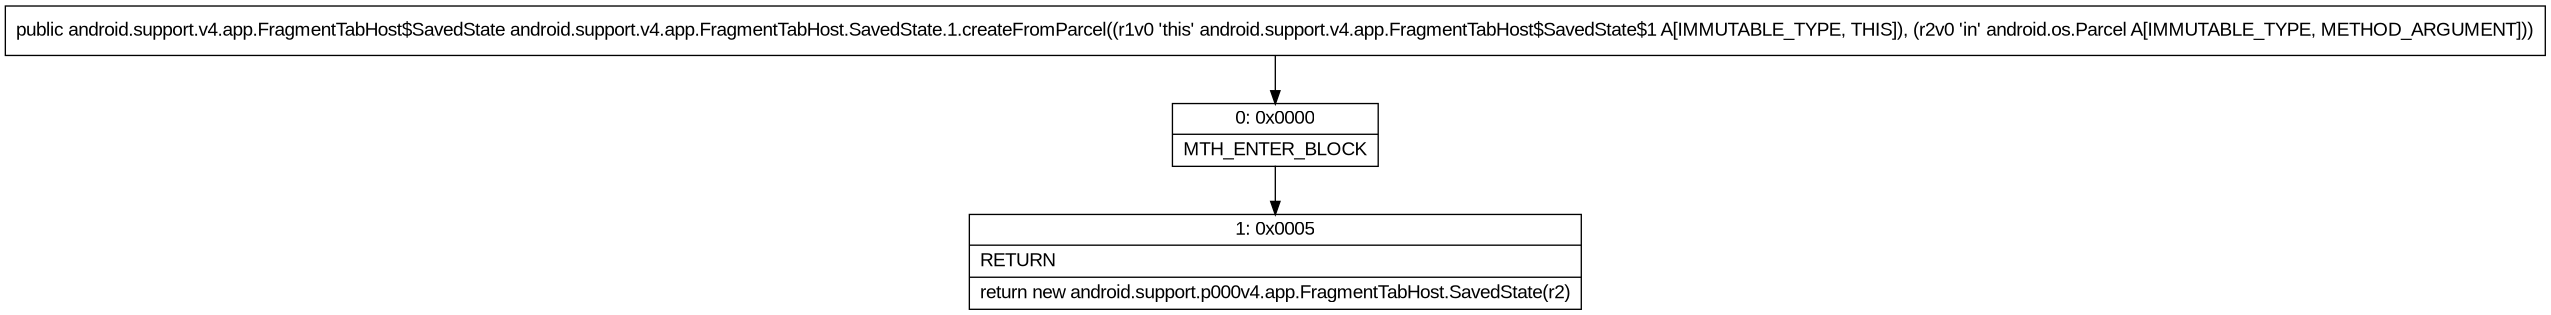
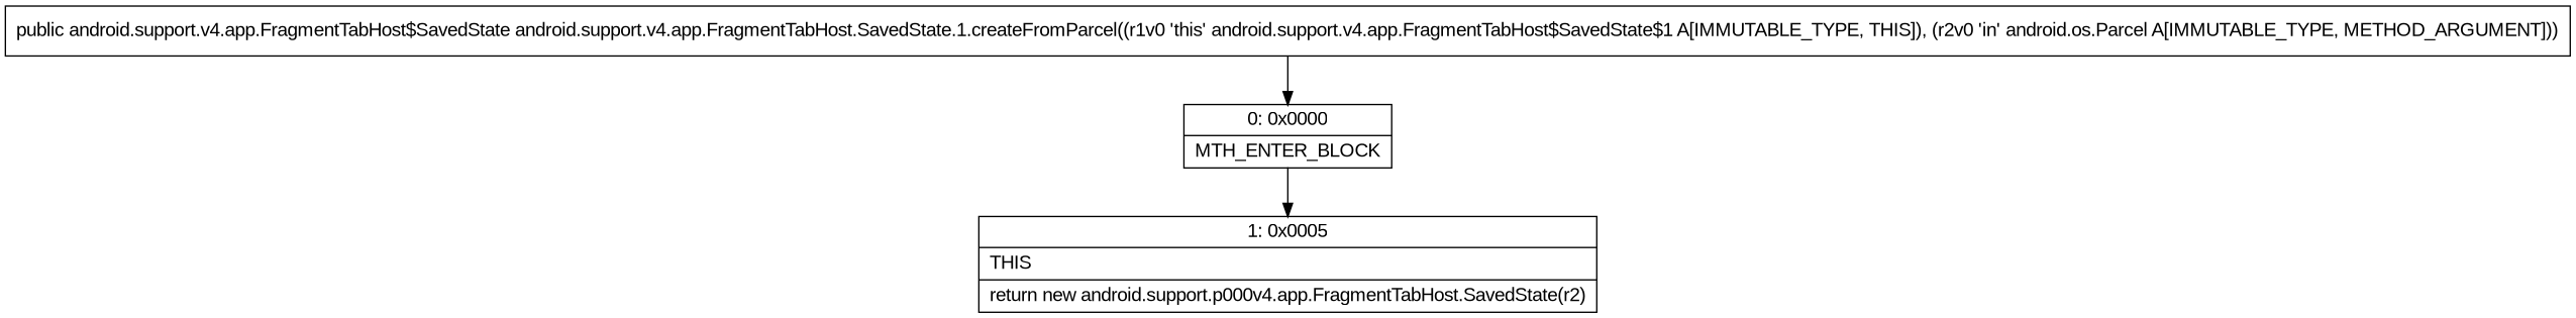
  digraph {
    fontname="Liberation Sans"
    node [shape=record fontname="Liberation Sans"]
    edge [fontname="Liberation Sans"]
    n1 [label="{0\:\ 0x0000|MTH_ENTER_BLOCK\l}"]
-   n2 [label="{1\:\ 0x0005|RETURN\l|return new android.support.p000v4.app.FragmentTabHost.SavedState(r2)\l}"]
+   n2 [label="{1\:\ 0x0005|THIS\l|return new android.support.p000v4.app.FragmentTabHost.SavedState(r2)\l}"]
    n3 [label="{public android.support.v4.app.FragmentTabHost$SavedState android.support.v4.app.FragmentTabHost.SavedState.1.createFromParcel((r1v0 'this' android.support.v4.app.FragmentTabHost$SavedState$1 A[IMMUTABLE_TYPE, THIS]), (r2v0 'in' android.os.Parcel A[IMMUTABLE_TYPE, METHOD_ARGUMENT])) }"]
    n1 -> n2
    n3 -> n1
  }
